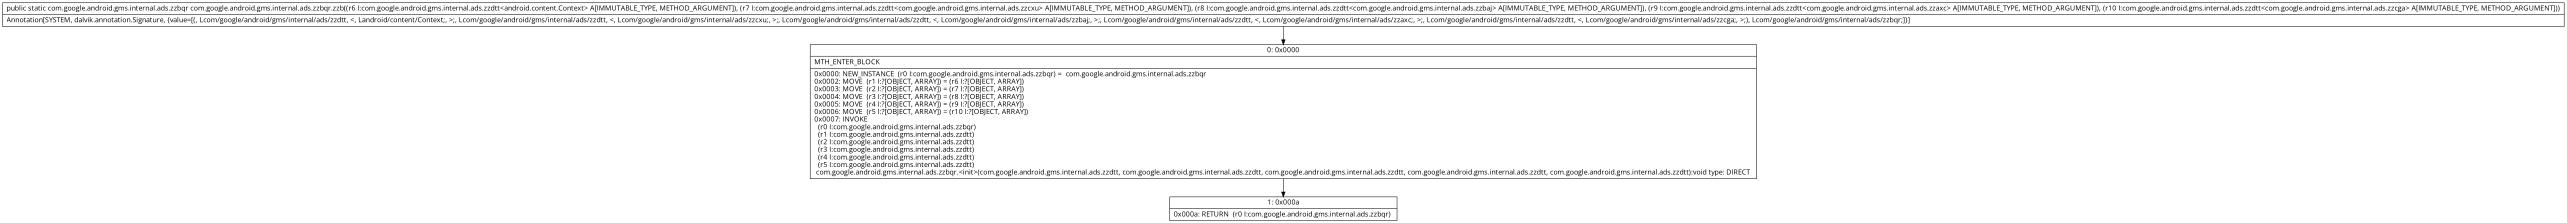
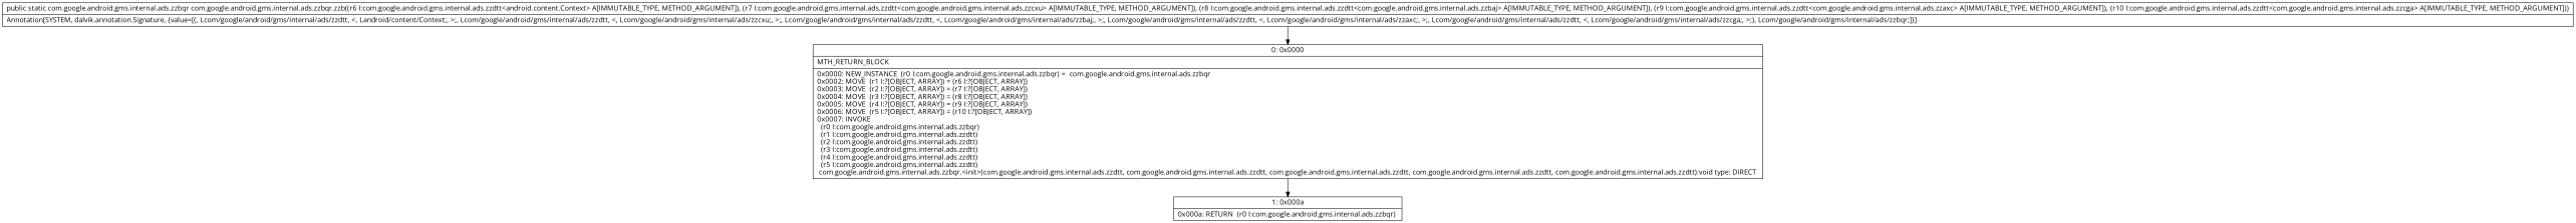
  digraph {
    fontname="Open Sans"
    node [shape=record fontname="Open Sans"]
    edge [fontname="Open Sans"]
-   n1 [label="{0\:\ 0x0000|MTH_ENTER_BLOCK\l|0x0000: NEW_INSTANCE  (r0 I:com.google.android.gms.internal.ads.zzbqr) =  com.google.android.gms.internal.ads.zzbqr \l0x0002: MOVE  (r1 I:?[OBJECT, ARRAY]) = (r6 I:?[OBJECT, ARRAY]) \l0x0003: MOVE  (r2 I:?[OBJECT, ARRAY]) = (r7 I:?[OBJECT, ARRAY]) \l0x0004: MOVE  (r3 I:?[OBJECT, ARRAY]) = (r8 I:?[OBJECT, ARRAY]) \l0x0005: MOVE  (r4 I:?[OBJECT, ARRAY]) = (r9 I:?[OBJECT, ARRAY]) \l0x0006: MOVE  (r5 I:?[OBJECT, ARRAY]) = (r10 I:?[OBJECT, ARRAY]) \l0x0007: INVOKE  \l  (r0 I:com.google.android.gms.internal.ads.zzbqr)\l  (r1 I:com.google.android.gms.internal.ads.zzdtt)\l  (r2 I:com.google.android.gms.internal.ads.zzdtt)\l  (r3 I:com.google.android.gms.internal.ads.zzdtt)\l  (r4 I:com.google.android.gms.internal.ads.zzdtt)\l  (r5 I:com.google.android.gms.internal.ads.zzdtt)\l com.google.android.gms.internal.ads.zzbqr.\<init\>(com.google.android.gms.internal.ads.zzdtt, com.google.android.gms.internal.ads.zzdtt, com.google.android.gms.internal.ads.zzdtt, com.google.android.gms.internal.ads.zzdtt, com.google.android.gms.internal.ads.zzdtt):void type: DIRECT \l}"]
+   n1 [label="{0\:\ 0x0000|MTH_RETURN_BLOCK\l|0x0000: NEW_INSTANCE  (r0 I:com.google.android.gms.internal.ads.zzbqr) =  com.google.android.gms.internal.ads.zzbqr \l0x0002: MOVE  (r1 I:?[OBJECT, ARRAY]) = (r6 I:?[OBJECT, ARRAY]) \l0x0003: MOVE  (r2 I:?[OBJECT, ARRAY]) = (r7 I:?[OBJECT, ARRAY]) \l0x0004: MOVE  (r3 I:?[OBJECT, ARRAY]) = (r8 I:?[OBJECT, ARRAY]) \l0x0005: MOVE  (r4 I:?[OBJECT, ARRAY]) = (r9 I:?[OBJECT, ARRAY]) \l0x0006: MOVE  (r5 I:?[OBJECT, ARRAY]) = (r10 I:?[OBJECT, ARRAY]) \l0x0007: INVOKE  \l  (r0 I:com.google.android.gms.internal.ads.zzbqr)\l  (r1 I:com.google.android.gms.internal.ads.zzdtt)\l  (r2 I:com.google.android.gms.internal.ads.zzdtt)\l  (r3 I:com.google.android.gms.internal.ads.zzdtt)\l  (r4 I:com.google.android.gms.internal.ads.zzdtt)\l  (r5 I:com.google.android.gms.internal.ads.zzdtt)\l com.google.android.gms.internal.ads.zzbqr.\<init\>(com.google.android.gms.internal.ads.zzdtt, com.google.android.gms.internal.ads.zzdtt, com.google.android.gms.internal.ads.zzdtt, com.google.android.gms.internal.ads.zzdtt, com.google.android.gms.internal.ads.zzdtt):void type: DIRECT \l}"]
    n2 [label="{1\:\ 0x000a|0x000a: RETURN  (r0 I:com.google.android.gms.internal.ads.zzbqr) \l}"]
    n3 [label="{public static com.google.android.gms.internal.ads.zzbqr com.google.android.gms.internal.ads.zzbqr.zzb((r6 I:com.google.android.gms.internal.ads.zzdtt\<android.content.Context\> A[IMMUTABLE_TYPE, METHOD_ARGUMENT]), (r7 I:com.google.android.gms.internal.ads.zzdtt\<com.google.android.gms.internal.ads.zzcxu\> A[IMMUTABLE_TYPE, METHOD_ARGUMENT]), (r8 I:com.google.android.gms.internal.ads.zzdtt\<com.google.android.gms.internal.ads.zzbaj\> A[IMMUTABLE_TYPE, METHOD_ARGUMENT]), (r9 I:com.google.android.gms.internal.ads.zzdtt\<com.google.android.gms.internal.ads.zzaxc\> A[IMMUTABLE_TYPE, METHOD_ARGUMENT]), (r10 I:com.google.android.gms.internal.ads.zzdtt\<com.google.android.gms.internal.ads.zzcga\> A[IMMUTABLE_TYPE, METHOD_ARGUMENT]))  | Annotation[SYSTEM, dalvik.annotation.Signature, \{value=[(, Lcom\/google\/android\/gms\/internal\/ads\/zzdtt, \<, Landroid\/content\/Context;, \>;, Lcom\/google\/android\/gms\/internal\/ads\/zzdtt, \<, Lcom\/google\/android\/gms\/internal\/ads\/zzcxu;, \>;, Lcom\/google\/android\/gms\/internal\/ads\/zzdtt, \<, Lcom\/google\/android\/gms\/internal\/ads\/zzbaj;, \>;, Lcom\/google\/android\/gms\/internal\/ads\/zzdtt, \<, Lcom\/google\/android\/gms\/internal\/ads\/zzaxc;, \>;, Lcom\/google\/android\/gms\/internal\/ads\/zzdtt, \<, Lcom\/google\/android\/gms\/internal\/ads\/zzcga;, \>;), Lcom\/google\/android\/gms\/internal\/ads\/zzbqr;]\}]\l}"]
    n1 -> n2
    n3 -> n1
  }
